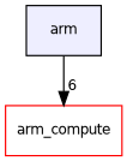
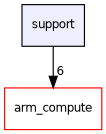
  digraph {
    compound=true
    node [fontname=Helvetica fontsize=10 shape=box style=filled]
-   n1 [fillcolor="#eeeeff" label=arm pencolor=black]
+   n1 [fillcolor="#eeeeff" label=support pencolor=black]
    n2 [color=red fillcolor=white label=arm_compute]
    n1 -> n2 [headlabel=6 labeldistance=1.5 labelfontname=Helvetica labelfontsize=10]
  }
